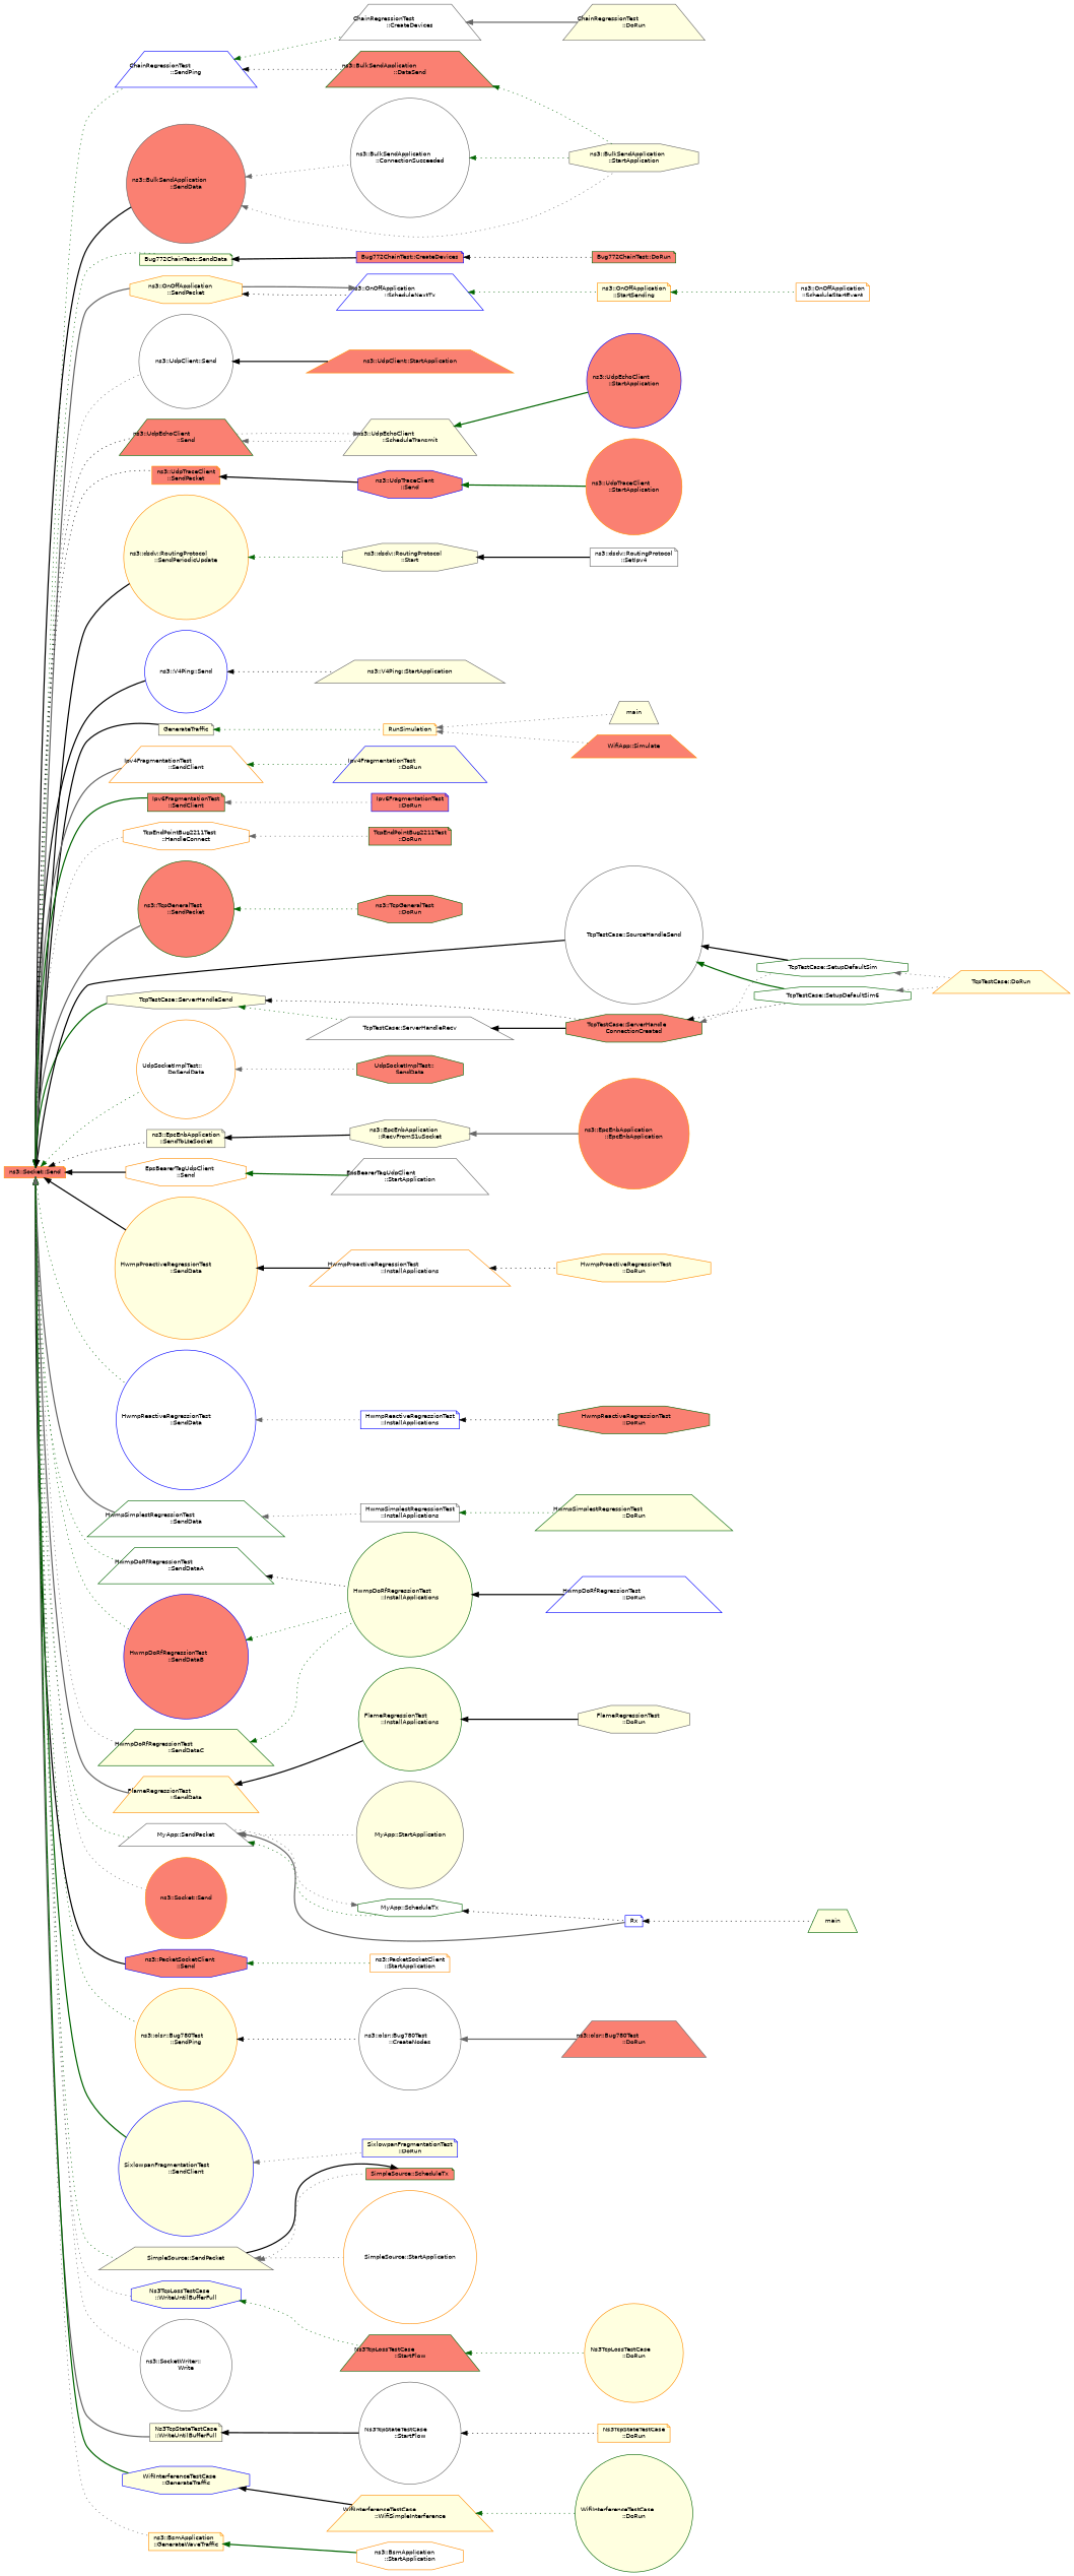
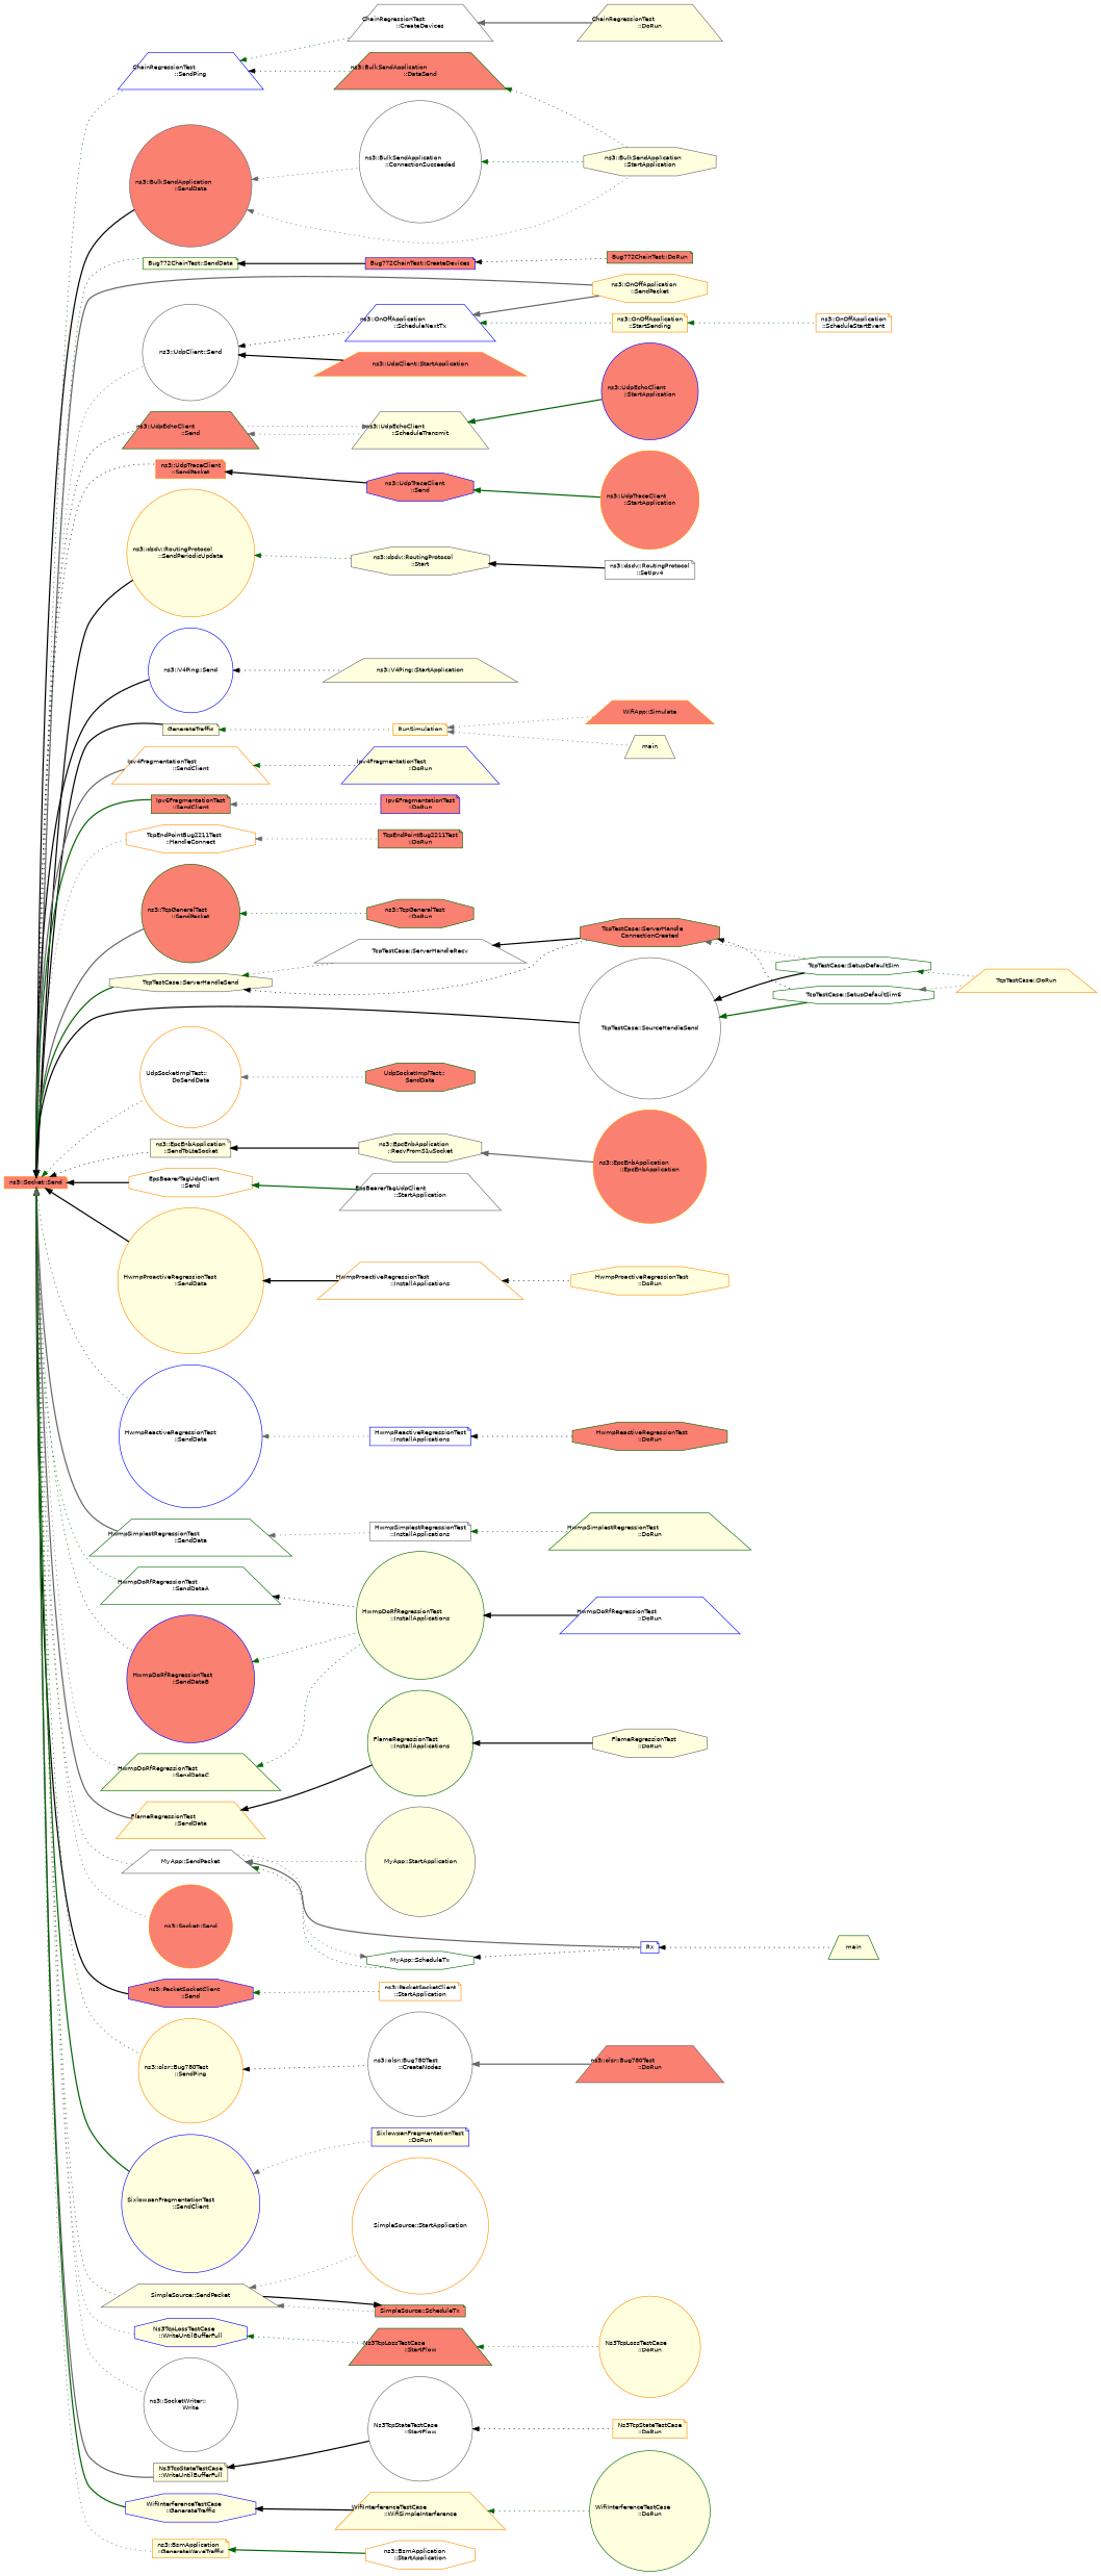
  digraph {
    rankdir=LR
    node [color=darkorange fillcolor=lightyellow fontname=Helvetica fontsize=10 shape=trapezium style=filled]
    edge [color=black dir=back fontname=Helvetica fontsize=10 labelfontname=Helvetica labelfontsize=10 style=dotted]
    n1 [fillcolor=salmon fontcolor=black height=0.2 label="ns3::Socket::Send" shape=note width=0.4]
    n2 [color=blue fillcolor=white height=0.2 label="ChainRegressionTest\l::SendPing" width=0.4]
    n3 [color=darkgreen height=0.2 label="Bug772ChainTest::SendData" shape=note width=0.4]
    n4 [color=gray40 fillcolor=salmon height=0.2 label="ns3::BulkSendApplication\l::SendData" shape=circle width=0.4]
    n5 [height=0.2 label="ns3::OnOffApplication\l::SendPacket" shape=octagon width=0.4]
    n6 [color=gray40 fillcolor=white height=0.2 label="ns3::UdpClient::Send" shape=circle width=0.4]
    n7 [color=darkgreen fillcolor=salmon height=0.2 label="ns3::UdpEchoClient\l::Send" width=0.4]
    n8 [fillcolor=salmon height=0.2 label="ns3::UdpTraceClient\l::SendPacket" shape=note width=0.4]
    n9 [height=0.2 label="ns3::dsdv::RoutingProtocol\l::SendPeriodicUpdate" shape=circle width=0.4]
    n10 [color=blue fillcolor=white height=0.2 label="ns3::V4Ping::Send" shape=circle width=0.4]
    n11 [color=gray40 height=0.2 label=GenerateTraffic shape=note width=0.4]
    n12 [fillcolor=white height=0.2 label="Ipv4FragmentationTest\l::SendClient" width=0.4]
    n13 [color=darkgreen fillcolor=salmon height=0.2 label="Ipv6FragmentationTest\l::SendClient" shape=note width=0.4]
    n14 [fillcolor=white height=0.2 label="TcpEndPointBug2211Test\l::HandleConnect" shape=octagon width=0.4]
    n15 [color=darkgreen fillcolor=salmon height=0.2 label="ns3::TcpGeneralTest\l::SendPacket" shape=circle width=0.4]
    n16 [color=gray40 height=0.2 label="TcpTestCase::ServerHandleSend" shape=octagon width=0.4]
    n17 [color=gray40 fillcolor=white height=0.2 label="TcpTestCase::SourceHandleSend" shape=circle width=0.4]
    n18 [fillcolor=white height=0.2 label="UdpSocketImplTest::\lDoSendData" shape=circle width=0.4]
    n19 [color=gray40 height=0.2 label="ns3::EpcEnbApplication\l::SendToLteSocket" shape=note width=0.4]
    n20 [fillcolor=white height=0.2 label="EpsBearerTagUdpClient\l::Send" shape=octagon width=0.4]
    n21 [height=0.2 label="HwmpProactiveRegressionTest\l::SendData" shape=circle width=0.4]
    n22 [color=blue fillcolor=white height=0.2 label="HwmpReactiveRegressionTest\l::SendData" shape=circle width=0.4]
    n23 [color=darkgreen fillcolor=white height=0.2 label="HwmpSimplestRegressionTest\l::SendData" width=0.4]
    n24 [color=darkgreen fillcolor=white height=0.2 label="HwmpDoRfRegressionTest\l::SendDataA" width=0.4]
    n25 [color=blue fillcolor=salmon height=0.2 label="HwmpDoRfRegressionTest\l::SendDataB" shape=circle width=0.4]
    n26 [color=darkgreen height=0.2 label="HwmpDoRfRegressionTest\l::SendDataC" width=0.4]
    n27 [height=0.2 label="FlameRegressionTest\l::SendData" width=0.4]
    n28 [color=gray40 fillcolor=white height=0.2 label="MyApp::SendPacket" width=0.4]
    n29 [fillcolor=salmon height=0.2 label="ns3::Socket::Send" shape=circle width=0.4]
    n30 [color=blue fillcolor=salmon height=0.2 label="ns3::PacketSocketClient\l::Send" shape=octagon width=0.4]
    n31 [height=0.2 label="ns3::olsr::Bug780Test\l::SendPing" shape=circle width=0.4]
    n32 [color=blue height=0.2 label="SixlowpanFragmentationTest\l::SendClient" shape=circle width=0.4]
    n33 [color=gray40 height=0.2 label="SimpleSource::SendPacket" width=0.4]
    n34 [color=blue height=0.2 label="Ns3TcpLossTestCase\l::WriteUntilBufferFull" shape=octagon width=0.4]
    n35 [color=gray40 fillcolor=white height=0.2 label="ns3::SocketWriter::\lWrite" shape=circle width=0.4]
    n36 [color=gray40 height=0.2 label="Ns3TcpStateTestCase\l::WriteUntilBufferFull" shape=note width=0.4]
    n37 [color=blue height=0.2 label="WifiInterferenceTestCase\l::GenerateTraffic" shape=octagon width=0.4]
    n38 [height=0.2 label="ns3::BsmApplication\l::GenerateWaveTraffic" shape=note width=0.4]
    n39 [color=gray40 fillcolor=white height=0.2 label="ChainRegressionTest\l::CreateDevices" width=0.4]
    n40 [color=darkgreen fillcolor=salmon height=0.2 label="ns3::BulkSendApplication\l::DataSend" width=0.4]
    n41 [color=blue fillcolor=salmon height=0.2 label="Bug772ChainTest::CreateDevices" shape=note width=0.4]
    n42 [color=gray40 height=0.2 label="ns3::BulkSendApplication\l::StartApplication" shape=octagon width=0.4]
    n43 [color=gray40 fillcolor=white height=0.2 label="ns3::BulkSendApplication\l::ConnectionSucceeded" shape=circle width=0.4]
    n44 [color=blue fillcolor=white height=0.2 label="ns3::OnOffApplication\l::ScheduleNextTx" width=0.4]
    n45 [fillcolor=salmon height=0.2 label="ns3::UdpClient::StartApplication" width=0.4]
    n46 [color=gray40 height=0.2 label="ns3::UdpEchoClient\l::ScheduleTransmit" width=0.4]
    n47 [color=blue fillcolor=salmon height=0.2 label="ns3::UdpTraceClient\l::Send" shape=octagon width=0.4]
    n48 [color=gray40 height=0.2 label="ns3::dsdv::RoutingProtocol\l::Start" shape=octagon width=0.4]
    n49 [color=gray40 height=0.2 label="ns3::V4Ping::StartApplication" width=0.4]
    n50 [height=0.2 label=RunSimulation shape=note width=0.4]
    n51 [color=blue height=0.2 label="Ipv4FragmentationTest\l::DoRun" width=0.4]
    n52 [color=blue fillcolor=salmon height=0.2 label="Ipv6FragmentationTest\l::DoRun" shape=note width=0.4]
    n53 [color=darkgreen fillcolor=salmon height=0.2 label="TcpEndPointBug2211Test\l::DoRun" shape=note width=0.4]
    n54 [color=darkgreen fillcolor=salmon height=0.2 label="ns3::TcpGeneralTest\l::DoRun" shape=octagon width=0.4]
    n55 [color=darkgreen fillcolor=salmon height=0.2 label="TcpTestCase::ServerHandle\lConnectionCreated" shape=octagon width=0.4]
    n56 [color=gray40 fillcolor=white height=0.2 label="TcpTestCase::ServerHandleRecv" width=0.4]
    n57 [color=darkgreen fillcolor=white height=0.2 label="TcpTestCase::SetupDefaultSim" shape=octagon width=0.4]
    n58 [color=darkgreen fillcolor=white height=0.2 label="TcpTestCase::SetupDefaultSim6" shape=octagon width=0.4]
    n59 [color=darkgreen fillcolor=salmon height=0.2 label="UdpSocketImplTest::\lSendData" shape=octagon width=0.4]
    n60 [color=gray40 height=0.2 label="ns3::EpcEnbApplication\l::RecvFromS1uSocket" shape=octagon width=0.4]
    n61 [color=gray40 fillcolor=white height=0.2 label="EpsBearerTagUdpClient\l::StartApplication" width=0.4]
    n62 [fillcolor=white height=0.2 label="HwmpProactiveRegressionTest\l::InstallApplications" width=0.4]
    n63 [color=blue fillcolor=white height=0.2 label="HwmpReactiveRegressionTest\l::InstallApplications" shape=note width=0.4]
    n64 [color=gray40 fillcolor=white height=0.2 label="HwmpSimplestRegressionTest\l::InstallApplications" shape=note width=0.4]
    n65 [color=darkgreen height=0.2 label="HwmpDoRfRegressionTest\l::InstallApplications" shape=circle width=0.4]
    n66 [color=darkgreen height=0.2 label="FlameRegressionTest\l::InstallApplications" shape=circle width=0.4]
    n67 [color=gray40 height=0.2 label="MyApp::StartApplication" shape=circle width=0.4]
    n68 [color=darkgreen fillcolor=white height=0.2 label="MyApp::ScheduleTx" shape=octagon width=0.4]
    n69 [color=blue fillcolor=white height=0.2 label=Rx shape=note width=0.4]
    n70 [fillcolor=white height=0.2 label="ns3::PacketSocketClient\l::StartApplication" shape=note width=0.4]
    n71 [color=gray40 fillcolor=white height=0.2 label="ns3::olsr::Bug780Test\l::CreateNodes" shape=circle width=0.4]
    n72 [color=blue height=0.2 label="SixlowpanFragmentationTest\l::DoRun" shape=note width=0.4]
    n73 [fillcolor=white height=0.2 label="SimpleSource::StartApplication" shape=circle width=0.4]
    n74 [color=darkgreen fillcolor=salmon height=0.2 label="SimpleSource::ScheduleTx" shape=note width=0.4]
    n75 [color=darkgreen fillcolor=salmon height=0.2 label="Ns3TcpLossTestCase\l::StartFlow" width=0.4]
    n76 [color=gray40 fillcolor=white height=0.2 label="Ns3TcpStateTestCase\l::StartFlow" shape=circle width=0.4]
    n77 [height=0.2 label="WifiInterferenceTestCase\l::WifiSimpleInterference" width=0.4]
    n78 [fillcolor=white height=0.2 label="ns3::BsmApplication\l::StartApplication" shape=octagon width=0.4]
    n79 [color=gray40 height=0.2 label="ChainRegressionTest\l::DoRun" width=0.4]
    n80 [color=darkgreen fillcolor=salmon height=0.2 label="Bug772ChainTest::DoRun" shape=note width=0.4]
    n81 [height=0.2 label="ns3::OnOffApplication\l::StartSending" shape=note width=0.4]
    n82 [fillcolor=white height=0.2 label="ns3::OnOffApplication\l::ScheduleStartEvent" shape=note width=0.4]
    n83 [color=blue fillcolor=salmon height=0.2 label="ns3::UdpEchoClient\l::StartApplication" shape=circle width=0.4]
    n84 [fillcolor=salmon height=0.2 label="ns3::UdpTraceClient\l::StartApplication" shape=circle width=0.4]
    n85 [color=gray40 fillcolor=white height=0.2 label="ns3::dsdv::RoutingProtocol\l::SetIpv4" shape=note width=0.4]
    n86 [color=gray40 height=0.2 label=main width=0.4]
    n87 [fillcolor=salmon height=0.2 label="WifiApp::Simulate" width=0.4]
    n88 [height=0.2 label="TcpTestCase::DoRun" width=0.4]
    n89 [fillcolor=salmon height=0.2 label="ns3::EpcEnbApplication\l::EpcEnbApplication" shape=circle width=0.4]
    n90 [height=0.2 label="HwmpProactiveRegressionTest\l::DoRun" shape=octagon width=0.4]
    n91 [color=darkgreen fillcolor=salmon height=0.2 label="HwmpReactiveRegressionTest\l::DoRun" shape=octagon width=0.4]
    n92 [color=darkgreen height=0.2 label="HwmpSimplestRegressionTest\l::DoRun" width=0.4]
    n93 [color=blue fillcolor=white height=0.2 label="HwmpDoRfRegressionTest\l::DoRun" width=0.4]
    n94 [color=gray40 height=0.2 label="FlameRegressionTest\l::DoRun" shape=octagon width=0.4]
    n95 [color=darkgreen height=0.2 label=main width=0.4]
    n96 [color=gray40 fillcolor=salmon height=0.2 label="ns3::olsr::Bug780Test\l::DoRun" width=0.4]
    n97 [height=0.2 label="Ns3TcpLossTestCase\l::DoRun" shape=circle width=0.4]
    n98 [height=0.2 label="Ns3TcpStateTestCase\l::DoRun" shape=note width=0.4]
    n99 [color=darkgreen height=0.2 label="WifiInterferenceTestCase\l::DoRun" shape=circle width=0.4]
    n1 -> n2 [color=darkgreen]
    n1 -> n3 [color=darkgreen]
    n1 -> n4 [style=bold]
    n1 -> n5 [color=gray40 style=bold]
    n1 -> n6 [color=gray40]
    n1 -> n7
    n1 -> n8
    n1 -> n9 [style=bold]
    n1 -> n10 [style=bold]
    n1 -> n11 [style=bold]
    n1 -> n12 [color=gray40 style=bold]
    n1 -> n13 [color=darkgreen style=bold]
    n1 -> n14 [color=gray40]
    n1 -> n15 [color=gray40 style=bold]
    n1 -> n16 [color=darkgreen style=bold]
    n1 -> n17 [style=bold]
    n1 -> n18 [color=darkgreen]
    n1 -> n19
    n1 -> n20 [style=bold]
    n1 -> n21 [style=bold]
    n1 -> n22 [color=darkgreen]
    n1 -> n23 [color=gray40 style=bold]
    n1 -> n24 [color=darkgreen]
    n1 -> n25 [color=darkgreen]
    n1 -> n26 [color=gray40]
    n1 -> n27 [color=gray40 style=bold]
    n1 -> n28 [color=darkgreen]
    n1 -> n29 [color=gray40]
    n1 -> n30 [style=bold]
    n1 -> n31 [color=darkgreen]
    n1 -> n32 [color=darkgreen style=bold]
    n1 -> n33 [color=darkgreen]
    n1 -> n34 [color=gray40]
    n1 -> n35 [color=gray40]
    n1 -> n36 [color=gray40 style=bold]
    n1 -> n37 [color=darkgreen style=bold]
    n1 -> n38 [color=gray40]
    n2 -> n39 [color=darkgreen]
    n2 -> n40
    n3 -> n41 [style=bold]
    n4 -> n42 [color=gray40]
    n4 -> n43 [color=gray40]
-   n5 -> n44
+   n6 -> n44
    n6 -> n45 [style=bold]
    n7 -> n46 [color=gray40]
    n8 -> n47 [style=bold]
    n9 -> n48 [color=darkgreen]
    n10 -> n49
    n11 -> n50 [color=darkgreen]
    n12 -> n51 [color=darkgreen]
    n13 -> n52 [color=gray40]
    n14 -> n53 [color=gray40]
    n15 -> n54 [color=darkgreen]
    n16 -> n55
    n16 -> n56 [color=darkgreen]
    n17 -> n57 [style=bold]
    n17 -> n58 [color=darkgreen style=bold]
    n18 -> n59 [color=gray40]
    n19 -> n60 [style=bold]
    n20 -> n61 [color=darkgreen style=bold]
    n21 -> n62 [style=bold]
    n22 -> n63 [color=gray40]
    n23 -> n64 [color=gray40]
    n24 -> n65
    n25 -> n65 [color=darkgreen]
    n26 -> n65 [color=darkgreen]
    n27 -> n66 [style=bold]
    n28 -> n67 [color=gray40]
    n28 -> n68 [color=darkgreen]
    n28 -> n69 [color=gray40 style=bold]
    n30 -> n70 [color=darkgreen]
    n31 -> n71
    n32 -> n72 [color=gray40]
    n33 -> n73 [color=gray40]
    n33 -> n74 [color=gray40]
    n34 -> n75 [color=darkgreen]
    n36 -> n76 [style=bold]
    n37 -> n77 [style=bold]
    n38 -> n78 [color=darkgreen style=bold]
    n39 -> n79 [color=gray40 style=bold]
    n40 -> n42 [color=darkgreen]
    n41 -> n80
    n43 -> n42 [color=darkgreen]
    n44 -> n5 [color=gray40 style=bold]
    n44 -> n81 [color=darkgreen]
    n46 -> n7 [color=gray40]
    n46 -> n83 [color=darkgreen style=bold]
    n47 -> n84 [color=darkgreen style=bold]
    n48 -> n85 [style=bold]
    n50 -> n86 [color=gray40]
    n50 -> n87 [color=gray40]
    n55 -> n57 [color=gray40]
    n55 -> n58
    n56 -> n55 [style=bold]
-   n57 -> n88 [color=gray40]
+   n57 -> n88 [color=darkgreen]
    n58 -> n88 [color=gray40]
    n60 -> n89 [color=gray40 style=bold]
    n62 -> n90
    n63 -> n91
    n64 -> n92 [color=darkgreen]
    n65 -> n93 [style=bold]
    n66 -> n94 [style=bold]
    n68 -> n28 [color=gray40]
    n68 -> n69
    n69 -> n95
    n71 -> n96 [color=gray40 style=bold]
    n74 -> n33 [style=bold]
    n75 -> n97 [color=darkgreen]
    n76 -> n98
    n77 -> n99 [color=darkgreen]
    n81 -> n82 [color=darkgreen]
  }
